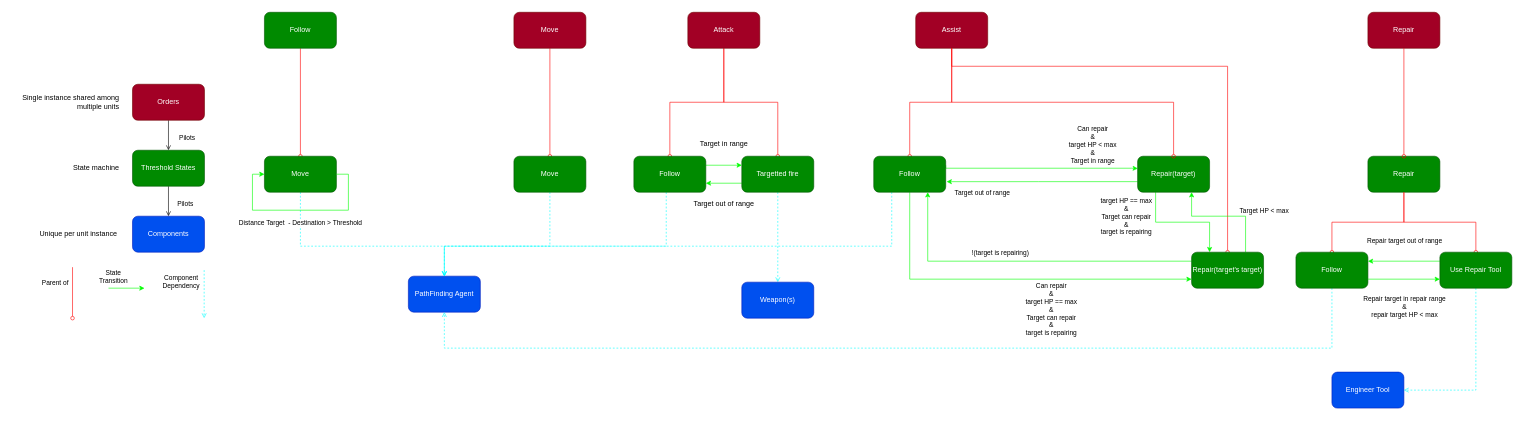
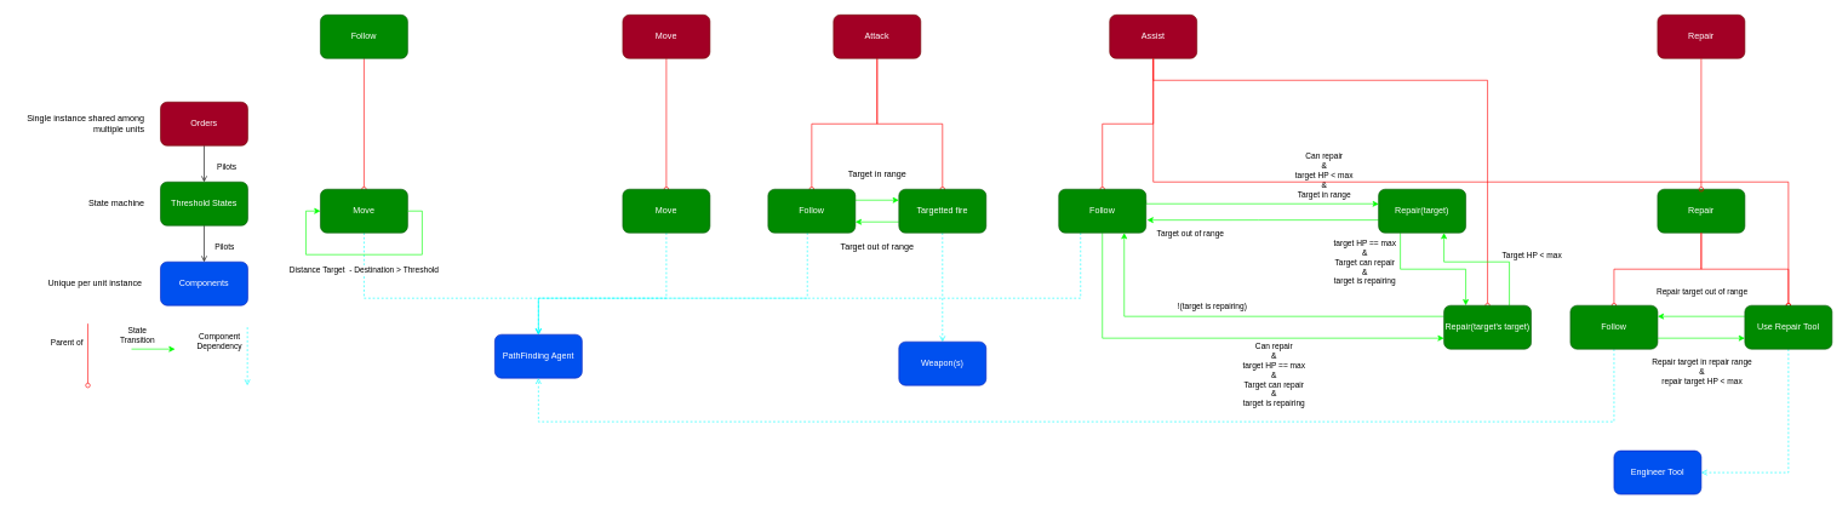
  <mxCell id="0" />
  <mxCell id="1" parent="0" />
  <mxCell id="2" style="edgeStyle=orthogonalEdgeStyle;rounded=0;orthogonalLoop=1;jettySize=auto;html=1;entryX=0.5;entryY=0;entryDx=0;entryDy=0;endArrow=oval;endFill=0;strokeColor=#FF0000;" parent="1" source="4" target="7" edge="1"><mxGeometry relative="1" as="geometry" /></mxCell>
  <mxCell id="3" style="edgeStyle=orthogonalEdgeStyle;rounded=0;orthogonalLoop=1;jettySize=auto;html=1;entryX=0.5;entryY=0;entryDx=0;entryDy=0;endArrow=oval;endFill=0;strokeColor=#FF0000;" parent="1" source="4" target="10" edge="1"><mxGeometry relative="1" as="geometry" /></mxCell>
  <mxCell id="4" value="Attack" style="rounded=1;whiteSpace=wrap;html=1;fillColor=#a20025;fontColor=#ffffff;strokeColor=#6F0000;" parent="1" vertex="1"><mxGeometry x="1146" y="20" width="120" height="60" as="geometry" /></mxCell>
  <mxCell id="5" style="edgeStyle=orthogonalEdgeStyle;rounded=0;orthogonalLoop=1;jettySize=auto;html=1;entryX=0;entryY=0.25;entryDx=0;entryDy=0;endArrow=classic;endFill=1;exitX=1;exitY=0.25;exitDx=0;exitDy=0;strokeColor=#00FF00;" parent="1" source="7" target="10" edge="1"><mxGeometry relative="1" as="geometry" /></mxCell>
  <mxCell id="6" style="edgeStyle=orthogonalEdgeStyle;rounded=0;orthogonalLoop=1;jettySize=auto;html=1;entryX=0.5;entryY=0;entryDx=0;entryDy=0;dashed=1;endArrow=open;endFill=0;strokeColor=#00FFFF;" parent="1" source="7" target="18" edge="1"><mxGeometry relative="1" as="geometry"><Array as="points"><mxPoint x="1110" y="410" /><mxPoint x="740" y="410" /></Array></mxGeometry></mxCell>
  <mxCell id="7" value="Follow" style="rounded=1;whiteSpace=wrap;html=1;fillColor=#008a00;fontColor=#ffffff;strokeColor=#005700;" parent="1" vertex="1"><mxGeometry x="1056" y="260" width="120" height="60" as="geometry" /></mxCell>
  <mxCell id="8" style="edgeStyle=orthogonalEdgeStyle;rounded=0;orthogonalLoop=1;jettySize=auto;html=1;entryX=1;entryY=0.75;entryDx=0;entryDy=0;endArrow=classic;endFill=1;exitX=0;exitY=0.75;exitDx=0;exitDy=0;strokeColor=#00FF00;" parent="1" source="10" target="7" edge="1"><mxGeometry relative="1" as="geometry" /></mxCell>
  <mxCell id="9" style="edgeStyle=orthogonalEdgeStyle;rounded=0;orthogonalLoop=1;jettySize=auto;html=1;dashed=1;endArrow=open;endFill=0;strokeColor=#00FFFF;" parent="1" source="10" target="19" edge="1"><mxGeometry relative="1" as="geometry" /></mxCell>
  <mxCell id="10" value="Targetted fire" style="rounded=1;whiteSpace=wrap;html=1;fillColor=#008a00;fontColor=#ffffff;strokeColor=#005700;" parent="1" vertex="1"><mxGeometry x="1236" y="260" width="120" height="60" as="geometry" /></mxCell>
  <mxCell id="11" value="Target in range" style="text;html=1;align=center;verticalAlign=middle;resizable=0;points=[];autosize=1;strokeColor=none;fillColor=none;" parent="1" vertex="1"><mxGeometry x="1156" y="230" width="100" height="20" as="geometry" /></mxCell>
  <mxCell id="12" value="Target out of range" style="text;html=1;align=center;verticalAlign=middle;resizable=0;points=[];autosize=1;strokeColor=none;fillColor=none;" parent="1" vertex="1"><mxGeometry x="1146" y="330" width="120" height="20" as="geometry" /></mxCell>
  <mxCell id="13" style="edgeStyle=orthogonalEdgeStyle;rounded=0;orthogonalLoop=1;jettySize=auto;html=1;endArrow=oval;endFill=0;strokeColor=#FF0000;exitX=0.5;exitY=1;exitDx=0;exitDy=0;" parent="1" source="63" target="15" edge="1"><mxGeometry relative="1" as="geometry"><mxPoint x="500" y="80" as="sourcePoint" /></mxGeometry></mxCell>
  <mxCell id="14" style="edgeStyle=orthogonalEdgeStyle;rounded=0;orthogonalLoop=1;jettySize=auto;html=1;entryX=0.5;entryY=0;entryDx=0;entryDy=0;endArrow=open;endFill=0;dashed=1;strokeColor=#00FFFF;" parent="1" source="15" target="18" edge="1"><mxGeometry relative="1" as="geometry"><Array as="points"><mxPoint x="500" y="410" /><mxPoint x="740" y="410" /></Array></mxGeometry></mxCell>
  <mxCell id="15" value="Move" style="rounded=1;whiteSpace=wrap;html=1;fillColor=#008a00;fontColor=#ffffff;strokeColor=#005700;" parent="1" vertex="1"><mxGeometry x="440" y="260" width="120" height="60" as="geometry" /></mxCell>
  <mxCell id="16" style="edgeStyle=orthogonalEdgeStyle;rounded=0;orthogonalLoop=1;jettySize=auto;html=1;entryX=0;entryY=0.5;entryDx=0;entryDy=0;endArrow=classic;endFill=1;exitX=1;exitY=0.5;exitDx=0;exitDy=0;strokeColor=#00FF00;" parent="1" source="15" target="15" edge="1"><mxGeometry relative="1" as="geometry"><Array as="points"><mxPoint x="580" y="290" /><mxPoint x="580" y="350" /><mxPoint x="420" y="350" /><mxPoint x="420" y="290" /></Array></mxGeometry></mxCell>
  <mxCell id="17" value="Distance Target&amp;nbsp; - Destination &amp;gt; Threshold" style="edgeLabel;html=1;align=center;verticalAlign=middle;resizable=0;points=[];" parent="16" vertex="1" connectable="0"><mxGeometry x="-0.459" relative="1" as="geometry"><mxPoint x="-74" y="20" as="offset" /></mxGeometry></mxCell>
  <mxCell id="18" value="PathFinding Agent" style="rounded=1;whiteSpace=wrap;html=1;fillColor=#0050ef;fontColor=#ffffff;strokeColor=#001DBC;" parent="1" vertex="1"><mxGeometry x="680" y="460" width="120" height="60" as="geometry" /></mxCell>
  <mxCell id="19" value="Weapon(s)" style="rounded=1;whiteSpace=wrap;html=1;fillColor=#0050ef;fontColor=#ffffff;strokeColor=#001DBC;" parent="1" vertex="1"><mxGeometry x="1236" y="470" width="120" height="60" as="geometry" /></mxCell>
  <mxCell id="20" style="edgeStyle=orthogonalEdgeStyle;rounded=0;orthogonalLoop=1;jettySize=auto;html=1;entryX=0.5;entryY=0;entryDx=0;entryDy=0;endArrow=open;endFill=0;" parent="1" source="22" target="25" edge="1"><mxGeometry relative="1" as="geometry" /></mxCell>
  <mxCell id="21" value="Pilots" style="edgeLabel;html=1;align=center;verticalAlign=middle;resizable=0;points=[];" parent="20" vertex="1" connectable="0"><mxGeometry x="0.895" relative="1" as="geometry"><mxPoint x="30" y="-18" as="offset" /></mxGeometry></mxCell>
  <mxCell id="22" value="Orders" style="rounded=1;whiteSpace=wrap;html=1;fillColor=#a20025;fontColor=#ffffff;strokeColor=#6F0000;" parent="1" vertex="1"><mxGeometry x="220" y="140" width="120" height="60" as="geometry" /></mxCell>
  <mxCell id="23" value="Components" style="rounded=1;whiteSpace=wrap;html=1;fillColor=#0050ef;fontColor=#ffffff;strokeColor=#001DBC;" parent="1" vertex="1"><mxGeometry x="220" y="360" width="120" height="60" as="geometry" /></mxCell>
  <mxCell id="24" style="edgeStyle=orthogonalEdgeStyle;rounded=0;orthogonalLoop=1;jettySize=auto;html=1;entryX=0.5;entryY=0;entryDx=0;entryDy=0;endArrow=open;endFill=0;" parent="1" source="25" target="23" edge="1"><mxGeometry relative="1" as="geometry" /></mxCell>
  <mxCell id="25" value="Threshold States" style="rounded=1;whiteSpace=wrap;html=1;fillColor=#008a00;fontColor=#ffffff;strokeColor=#005700;" parent="1" vertex="1"><mxGeometry x="220" y="250" width="120" height="60" as="geometry" /></mxCell>
  <mxCell id="26" value="Single instance shared among multiple units" style="text;html=1;strokeColor=none;fillColor=none;align=right;verticalAlign=middle;whiteSpace=wrap;rounded=0;" parent="1" vertex="1"><mxGeometry x="20" y="155" width="180" height="30" as="geometry" /></mxCell>
  <mxCell id="27" value="State machine" style="text;html=1;strokeColor=none;fillColor=none;align=right;verticalAlign=middle;whiteSpace=wrap;rounded=0;" parent="1" vertex="1"><mxGeometry x="20" y="265" width="180" height="30" as="geometry" /></mxCell>
  <mxCell id="28" value="Unique per unit instance&amp;nbsp;" style="text;html=1;strokeColor=none;fillColor=none;align=right;verticalAlign=middle;whiteSpace=wrap;rounded=0;" parent="1" vertex="1"><mxGeometry x="20" y="375" width="180" height="30" as="geometry" /></mxCell>
  <mxCell id="29" value="Pilots" style="edgeLabel;html=1;align=center;verticalAlign=middle;resizable=0;points=[];" parent="1" vertex="1" connectable="0"><mxGeometry x="290" y="339.997" as="geometry"><mxPoint x="17" y="-1" as="offset" /></mxGeometry></mxCell>
  <mxCell id="30" style="edgeStyle=orthogonalEdgeStyle;rounded=0;orthogonalLoop=1;jettySize=auto;html=1;endArrow=oval;endFill=0;strokeColor=#FF0000;" parent="1" source="31" target="33" edge="1"><mxGeometry relative="1" as="geometry" /></mxCell>
  <mxCell id="31" value="Move" style="rounded=1;whiteSpace=wrap;html=1;fillColor=#a20025;fontColor=#ffffff;strokeColor=#6F0000;" parent="1" vertex="1"><mxGeometry x="856" y="20" width="120" height="60" as="geometry" /></mxCell>
  <mxCell id="32" style="edgeStyle=orthogonalEdgeStyle;rounded=0;orthogonalLoop=1;jettySize=auto;html=1;entryX=0.5;entryY=0;entryDx=0;entryDy=0;endArrow=open;endFill=0;dashed=1;strokeColor=#00FFFF;" parent="1" source="33" target="18" edge="1"><mxGeometry relative="1" as="geometry"><Array as="points"><mxPoint x="916" y="410" /><mxPoint x="740" y="410" /></Array></mxGeometry></mxCell>
  <mxCell id="33" value="Move" style="rounded=1;whiteSpace=wrap;html=1;fillColor=#008a00;fontColor=#ffffff;strokeColor=#005700;" parent="1" vertex="1"><mxGeometry x="856" y="260" width="120" height="60" as="geometry" /></mxCell>
  <mxCell id="34" style="edgeStyle=orthogonalEdgeStyle;rounded=0;orthogonalLoop=1;jettySize=auto;html=1;entryX=0.5;entryY=0;entryDx=0;entryDy=0;endArrow=oval;endFill=0;strokeColor=#FF0000;" parent="1" source="35" target="52" edge="1"><mxGeometry relative="1" as="geometry"><Array as="points"><mxPoint x="1586" y="110" /><mxPoint x="2046" y="110" /></Array></mxGeometry></mxCell>
  <mxCell id="35" value="Assist" style="rounded=1;whiteSpace=wrap;html=1;fillColor=#a20025;fontColor=#ffffff;strokeColor=#6F0000;" parent="1" vertex="1"><mxGeometry x="1526" y="20" width="120" height="60" as="geometry" /></mxCell>
  <mxCell id="36" style="edgeStyle=orthogonalEdgeStyle;rounded=0;orthogonalLoop=1;jettySize=auto;html=1;entryX=0.5;entryY=0;entryDx=0;entryDy=0;endArrow=oval;endFill=0;exitX=0.5;exitY=1;exitDx=0;exitDy=0;strokeColor=#FF0000;" parent="1" source="35" target="42" edge="1"><mxGeometry relative="1" as="geometry"><mxPoint x="1506" y="50" as="sourcePoint" /><mxPoint x="1416" y="230" as="targetPoint" /></mxGeometry></mxCell>
  <mxCell id="37" style="edgeStyle=orthogonalEdgeStyle;rounded=0;orthogonalLoop=1;jettySize=auto;html=1;entryX=0.003;entryY=0.34;entryDx=0;entryDy=0;endArrow=classic;endFill=1;exitX=1;exitY=0.25;exitDx=0;exitDy=0;entryPerimeter=0;strokeColor=#00FF00;" parent="1" source="42" target="48" edge="1"><mxGeometry relative="1" as="geometry"><Array as="points"><mxPoint x="1576" y="280" /><mxPoint x="1886" y="280" /></Array></mxGeometry></mxCell>
  <mxCell id="38" value="Can repair&lt;br&gt;&amp;amp;&lt;br&gt;target HP &amp;lt; max&lt;br&gt;&amp;amp;&lt;br&gt;Target in range" style="edgeLabel;html=1;align=center;verticalAlign=middle;resizable=0;points=[];" parent="37" vertex="1" connectable="0"><mxGeometry x="0.196" relative="1" as="geometry"><mxPoint x="54" y="-40" as="offset" /></mxGeometry></mxCell>
  <mxCell id="39" style="edgeStyle=orthogonalEdgeStyle;rounded=0;orthogonalLoop=1;jettySize=auto;html=1;entryX=0;entryY=0.75;entryDx=0;entryDy=0;endArrow=classic;endFill=1;exitX=0.5;exitY=1;exitDx=0;exitDy=0;strokeColor=#00FF00;" parent="1" source="42" target="52" edge="1"><mxGeometry relative="1" as="geometry"><Array as="points"><mxPoint x="1516" y="465" /></Array></mxGeometry></mxCell>
  <mxCell id="40" value="Can repair&lt;br&gt;&amp;amp;&lt;br&gt;target HP == max&lt;br&gt;&amp;amp;&lt;br&gt;Target can repair&lt;br&gt;&amp;amp;&lt;br&gt;target is repairing" style="edgeLabel;html=1;align=center;verticalAlign=middle;resizable=0;points=[];" parent="39" vertex="1" connectable="0"><mxGeometry x="0.309" y="-2" relative="1" as="geometry"><mxPoint x="-23" y="48" as="offset" /></mxGeometry></mxCell>
  <mxCell id="41" style="edgeStyle=orthogonalEdgeStyle;rounded=0;orthogonalLoop=1;jettySize=auto;html=1;entryX=0.5;entryY=0;entryDx=0;entryDy=0;endArrow=open;endFill=0;dashed=1;exitX=0.25;exitY=1;exitDx=0;exitDy=0;strokeColor=#00FFFF;" parent="1" source="42" target="18" edge="1"><mxGeometry relative="1" as="geometry"><Array as="points"><mxPoint x="1486" y="410" /><mxPoint x="740" y="410" /></Array></mxGeometry></mxCell>
  <mxCell id="42" value="Follow" style="rounded=1;whiteSpace=wrap;html=1;fillColor=#008a00;fontColor=#ffffff;strokeColor=#005700;" parent="1" vertex="1"><mxGeometry x="1456" y="260" width="120" height="60" as="geometry" /></mxCell>
  <mxCell id="43" style="edgeStyle=orthogonalEdgeStyle;rounded=0;orthogonalLoop=1;jettySize=auto;html=1;entryX=1.013;entryY=0.707;entryDx=0;entryDy=0;entryPerimeter=0;endArrow=classic;endFill=1;strokeColor=#00FF00;" parent="1" source="48" target="42" edge="1"><mxGeometry relative="1" as="geometry"><Array as="points"><mxPoint x="1731" y="302" /></Array></mxGeometry></mxCell>
  <mxCell id="44" value="Target out of range" style="edgeLabel;html=1;align=center;verticalAlign=middle;resizable=0;points=[];" parent="43" vertex="1" connectable="0"><mxGeometry x="0.758" y="-1" relative="1" as="geometry"><mxPoint x="21" y="19" as="offset" /></mxGeometry></mxCell>
  <mxCell id="45" style="edgeStyle=orthogonalEdgeStyle;rounded=0;orthogonalLoop=1;jettySize=auto;html=1;entryX=0.25;entryY=0;entryDx=0;entryDy=0;endArrow=classic;endFill=1;exitX=0.25;exitY=1;exitDx=0;exitDy=0;strokeColor=#00FF00;" parent="1" source="48" target="52" edge="1"><mxGeometry relative="1" as="geometry" /></mxCell>
  <mxCell id="46" value="target HP == max&lt;br&gt;&amp;amp;&lt;br&gt;Target can repair&lt;br&gt;&amp;amp;&lt;br&gt;target is repairing" style="edgeLabel;html=1;align=center;verticalAlign=middle;resizable=0;points=[];" parent="45" vertex="1" connectable="0"><mxGeometry x="-0.338" relative="1" as="geometry"><mxPoint x="-63" y="-10" as="offset" /></mxGeometry></mxCell>
  <mxCell id="47" value="Target HP &amp;lt; max" style="edgeLabel;html=1;align=center;verticalAlign=middle;resizable=0;points=[];" parent="45" vertex="1" connectable="0"><mxGeometry x="0.301" y="-1" relative="1" as="geometry"><mxPoint x="106" y="-21" as="offset" /></mxGeometry></mxCell>
  <mxCell id="48" value="Repair(target)" style="rounded=1;whiteSpace=wrap;html=1;fillColor=#008a00;fontColor=#ffffff;strokeColor=#005700;" parent="1" vertex="1"><mxGeometry x="1896" y="260" width="120" height="60" as="geometry" /></mxCell>
  <mxCell id="49" style="edgeStyle=orthogonalEdgeStyle;rounded=0;orthogonalLoop=1;jettySize=auto;html=1;entryX=0.75;entryY=1;entryDx=0;entryDy=0;endArrow=classic;endFill=1;exitX=0;exitY=0.25;exitDx=0;exitDy=0;strokeColor=#00FF00;" parent="1" source="52" target="42" edge="1"><mxGeometry relative="1" as="geometry" /></mxCell>
  <mxCell id="50" value="!(target is repairing)" style="edgeLabel;html=1;align=center;verticalAlign=middle;resizable=0;points=[];" parent="49" vertex="1" connectable="0"><mxGeometry x="-0.608" relative="1" as="geometry"><mxPoint x="-211" y="-15" as="offset" /></mxGeometry></mxCell>
  <mxCell id="51" style="edgeStyle=orthogonalEdgeStyle;rounded=0;orthogonalLoop=1;jettySize=auto;html=1;entryX=0.75;entryY=1;entryDx=0;entryDy=0;endArrow=classic;endFill=1;exitX=0.75;exitY=0;exitDx=0;exitDy=0;strokeColor=#00FF00;" parent="1" source="52" target="48" edge="1"><mxGeometry relative="1" as="geometry"><Array as="points"><mxPoint x="2076" y="360" /><mxPoint x="1986" y="360" /></Array></mxGeometry></mxCell>
  <mxCell id="52" value="Repair(target's target)" style="rounded=1;whiteSpace=wrap;html=1;fillColor=#008a00;fontColor=#ffffff;strokeColor=#005700;" parent="1" vertex="1"><mxGeometry x="1986" y="420" width="120" height="60" as="geometry" /></mxCell>
- <mxCell id="53" style="edgeStyle=orthogonalEdgeStyle;rounded=0;orthogonalLoop=1;jettySize=auto;html=1;entryX=0.5;entryY=0;entryDx=0;entryDy=0;endArrow=oval;endFill=0;exitX=0.5;exitY=1;exitDx=0;exitDy=0;strokeColor=#FF0000;" parent="1" source="35" target="48" edge="1"><mxGeometry relative="1" as="geometry"><mxPoint x="1596" y="90" as="sourcePoint" /><mxPoint x="1526" y="270" as="targetPoint" /></mxGeometry></mxCell>
+ <mxCell id="53" style="edgeStyle=orthogonalEdgeStyle;rounded=0;orthogonalLoop=1;jettySize=auto;html=1;endArrow=oval;endFill=0;exitX=0.5;exitY=1;exitDx=0;exitDy=0;strokeColor=#FF0000;" parent="1" source="35" target="73" edge="1"><mxGeometry relative="1" as="geometry"><mxPoint x="1596" y="90" as="sourcePoint" /><mxPoint x="1526" y="270" as="targetPoint" /></mxGeometry></mxCell>
  <mxCell id="54" style="edgeStyle=orthogonalEdgeStyle;rounded=0;orthogonalLoop=1;jettySize=auto;html=1;entryX=0.5;entryY=1;entryDx=0;entryDy=0;dashed=1;endArrow=open;endFill=0;strokeColor=#00FFFF;exitX=0.5;exitY=1;exitDx=0;exitDy=0;" parent="1" source="68" target="18" edge="1"><mxGeometry relative="1" as="geometry"><mxPoint x="1866" y="640" as="sourcePoint" /><Array as="points"><mxPoint x="2220" y="580" /><mxPoint x="740" y="580" /></Array></mxGeometry></mxCell>
  <mxCell id="55" style="edgeStyle=orthogonalEdgeStyle;rounded=0;orthogonalLoop=1;jettySize=auto;html=1;entryX=1;entryY=0.5;entryDx=0;entryDy=0;dashed=1;endArrow=open;endFill=0;strokeColor=#00FFFF;exitX=0.5;exitY=1;exitDx=0;exitDy=0;" parent="1" source="73" target="56" edge="1"><mxGeometry relative="1" as="geometry"><mxPoint x="2460" y="540" as="sourcePoint" /></mxGeometry></mxCell>
  <mxCell id="56" value="Engineer Tool" style="rounded=1;whiteSpace=wrap;html=1;fillColor=#0050ef;fontColor=#ffffff;strokeColor=#001DBC;" parent="1" vertex="1"><mxGeometry x="2220" y="620" width="120" height="60" as="geometry" /></mxCell>
  <mxCell id="57" style="edgeStyle=orthogonalEdgeStyle;rounded=0;orthogonalLoop=1;jettySize=auto;html=1;endArrow=oval;endFill=0;strokeColor=#FF0000;" parent="1" edge="1"><mxGeometry relative="1" as="geometry"><mxPoint x="120" y="445" as="sourcePoint" /><mxPoint x="120" y="530" as="targetPoint" /></mxGeometry></mxCell>
  <mxCell id="58" value="Parent of" style="edgeLabel;html=1;align=center;verticalAlign=middle;resizable=0;points=[];" parent="57" vertex="1" connectable="0"><mxGeometry x="0.647" y="-1" relative="1" as="geometry"><mxPoint x="-29" y="-45" as="offset" /></mxGeometry></mxCell>
  <mxCell id="59" style="edgeStyle=orthogonalEdgeStyle;rounded=0;orthogonalLoop=1;jettySize=auto;html=1;entryX=0;entryY=0.25;entryDx=0;entryDy=0;endArrow=classic;endFill=1;exitX=1;exitY=0.25;exitDx=0;exitDy=0;strokeColor=#00FF00;" parent="1" edge="1"><mxGeometry relative="1" as="geometry"><mxPoint x="180" y="480" as="sourcePoint" /><mxPoint x="240" y="480" as="targetPoint" /></mxGeometry></mxCell>
  <mxCell id="60" value="State&lt;br&gt;Transition" style="edgeLabel;html=1;align=center;verticalAlign=middle;resizable=0;points=[];" parent="59" vertex="1" connectable="0"><mxGeometry x="-0.772" relative="1" as="geometry"><mxPoint y="-20" as="offset" /></mxGeometry></mxCell>
  <mxCell id="61" style="edgeStyle=orthogonalEdgeStyle;rounded=0;orthogonalLoop=1;jettySize=auto;html=1;endArrow=open;endFill=0;dashed=1;strokeColor=#00FFFF;" parent="1" edge="1"><mxGeometry relative="1" as="geometry"><mxPoint x="339.51" y="450" as="sourcePoint" /><mxPoint x="339.51" y="530" as="targetPoint" /><Array as="points"><mxPoint x="339.51" y="520" /><mxPoint x="339.51" y="520" /></Array></mxGeometry></mxCell>
  <mxCell id="62" value="Component&lt;br&gt;Dependency" style="edgeLabel;html=1;align=center;verticalAlign=middle;resizable=0;points=[];" parent="61" vertex="1" connectable="0"><mxGeometry x="-0.196" relative="1" as="geometry"><mxPoint x="-39" y="-12" as="offset" /></mxGeometry></mxCell>
  <mxCell id="63" value="Follow" style="rounded=1;whiteSpace=wrap;html=1;fillColor=#008a00;fontColor=#ffffff;strokeColor=#005700;" parent="1" vertex="1"><mxGeometry x="440" y="20" width="120" height="60" as="geometry" /></mxCell>
  <mxCell id="64" value="Repair" style="rounded=1;whiteSpace=wrap;html=1;fillColor=#a20025;fontColor=#ffffff;strokeColor=#6F0000;" parent="1" vertex="1"><mxGeometry x="2280" y="20" width="120" height="60" as="geometry" /></mxCell>
  <mxCell id="65" value="Repair" style="rounded=1;whiteSpace=wrap;html=1;fillColor=#008a00;fontColor=#ffffff;strokeColor=#005700;" parent="1" vertex="1"><mxGeometry x="2280" y="260" width="120" height="60" as="geometry" /></mxCell>
  <mxCell id="66" style="edgeStyle=orthogonalEdgeStyle;rounded=0;orthogonalLoop=1;jettySize=auto;html=1;entryX=0.5;entryY=0;entryDx=0;entryDy=0;endArrow=oval;endFill=0;strokeColor=#FF0000;" parent="1" source="65" target="68" edge="1"><mxGeometry relative="1" as="geometry" /></mxCell>
  <mxCell id="67" style="edgeStyle=orthogonalEdgeStyle;rounded=0;orthogonalLoop=1;jettySize=auto;html=1;entryX=0.5;entryY=0;entryDx=0;entryDy=0;endArrow=oval;endFill=0;strokeColor=#FF0000;" parent="1" source="65" target="73" edge="1"><mxGeometry relative="1" as="geometry" /></mxCell>
  <mxCell id="68" value="Follow" style="rounded=1;whiteSpace=wrap;html=1;fillColor=#008a00;fontColor=#ffffff;strokeColor=#005700;" parent="1" vertex="1"><mxGeometry x="2160" y="420" width="120" height="60" as="geometry" /></mxCell>
  <mxCell id="69" style="edgeStyle=orthogonalEdgeStyle;rounded=0;orthogonalLoop=1;jettySize=auto;html=1;entryX=1;entryY=0.25;entryDx=0;entryDy=0;endArrow=classic;endFill=1;strokeColor=#00FF00;exitX=0;exitY=0.25;exitDx=0;exitDy=0;" parent="1" source="73" target="68" edge="1"><mxGeometry relative="1" as="geometry" /></mxCell>
  <mxCell id="70" style="edgeStyle=orthogonalEdgeStyle;rounded=0;orthogonalLoop=1;jettySize=auto;html=1;entryX=0;entryY=0.75;entryDx=0;entryDy=0;endArrow=classic;endFill=1;strokeColor=#00FF00;exitX=1;exitY=0.75;exitDx=0;exitDy=0;" parent="1" source="68" target="73" edge="1"><mxGeometry relative="1" as="geometry" /></mxCell>
  <mxCell id="71" value="Repair target in repair range&lt;br&gt;&amp;amp;&lt;br&gt;repair target HP &amp;lt; max" style="edgeLabel;html=1;align=center;verticalAlign=middle;resizable=0;points=[];" parent="70" vertex="1" connectable="0"><mxGeometry x="-0.226" y="2" relative="1" as="geometry"><mxPoint x="14" y="47" as="offset" /></mxGeometry></mxCell>
  <mxCell id="72" value="Repair target out of range" style="edgeLabel;html=1;align=center;verticalAlign=middle;resizable=0;points=[];" parent="1" vertex="1" connectable="0"><mxGeometry x="2340.004" y="400" as="geometry" /></mxCell>
  <mxCell id="73" value="Use Repair Tool" style="rounded=1;whiteSpace=wrap;html=1;fillColor=#008a00;fontColor=#ffffff;strokeColor=#005700;" parent="1" vertex="1"><mxGeometry x="2400" y="420" width="120" height="60" as="geometry" /></mxCell>
  <mxCell id="74" style="edgeStyle=orthogonalEdgeStyle;rounded=0;orthogonalLoop=1;jettySize=auto;html=1;endArrow=oval;endFill=0;strokeColor=#FF0000;exitX=0.5;exitY=1;exitDx=0;exitDy=0;entryX=0.5;entryY=0;entryDx=0;entryDy=0;" parent="1" source="64" target="65" edge="1"><mxGeometry relative="1" as="geometry"><mxPoint x="2370" y="80" as="sourcePoint" /><mxPoint x="2370" y="165" as="targetPoint" /></mxGeometry></mxCell>
